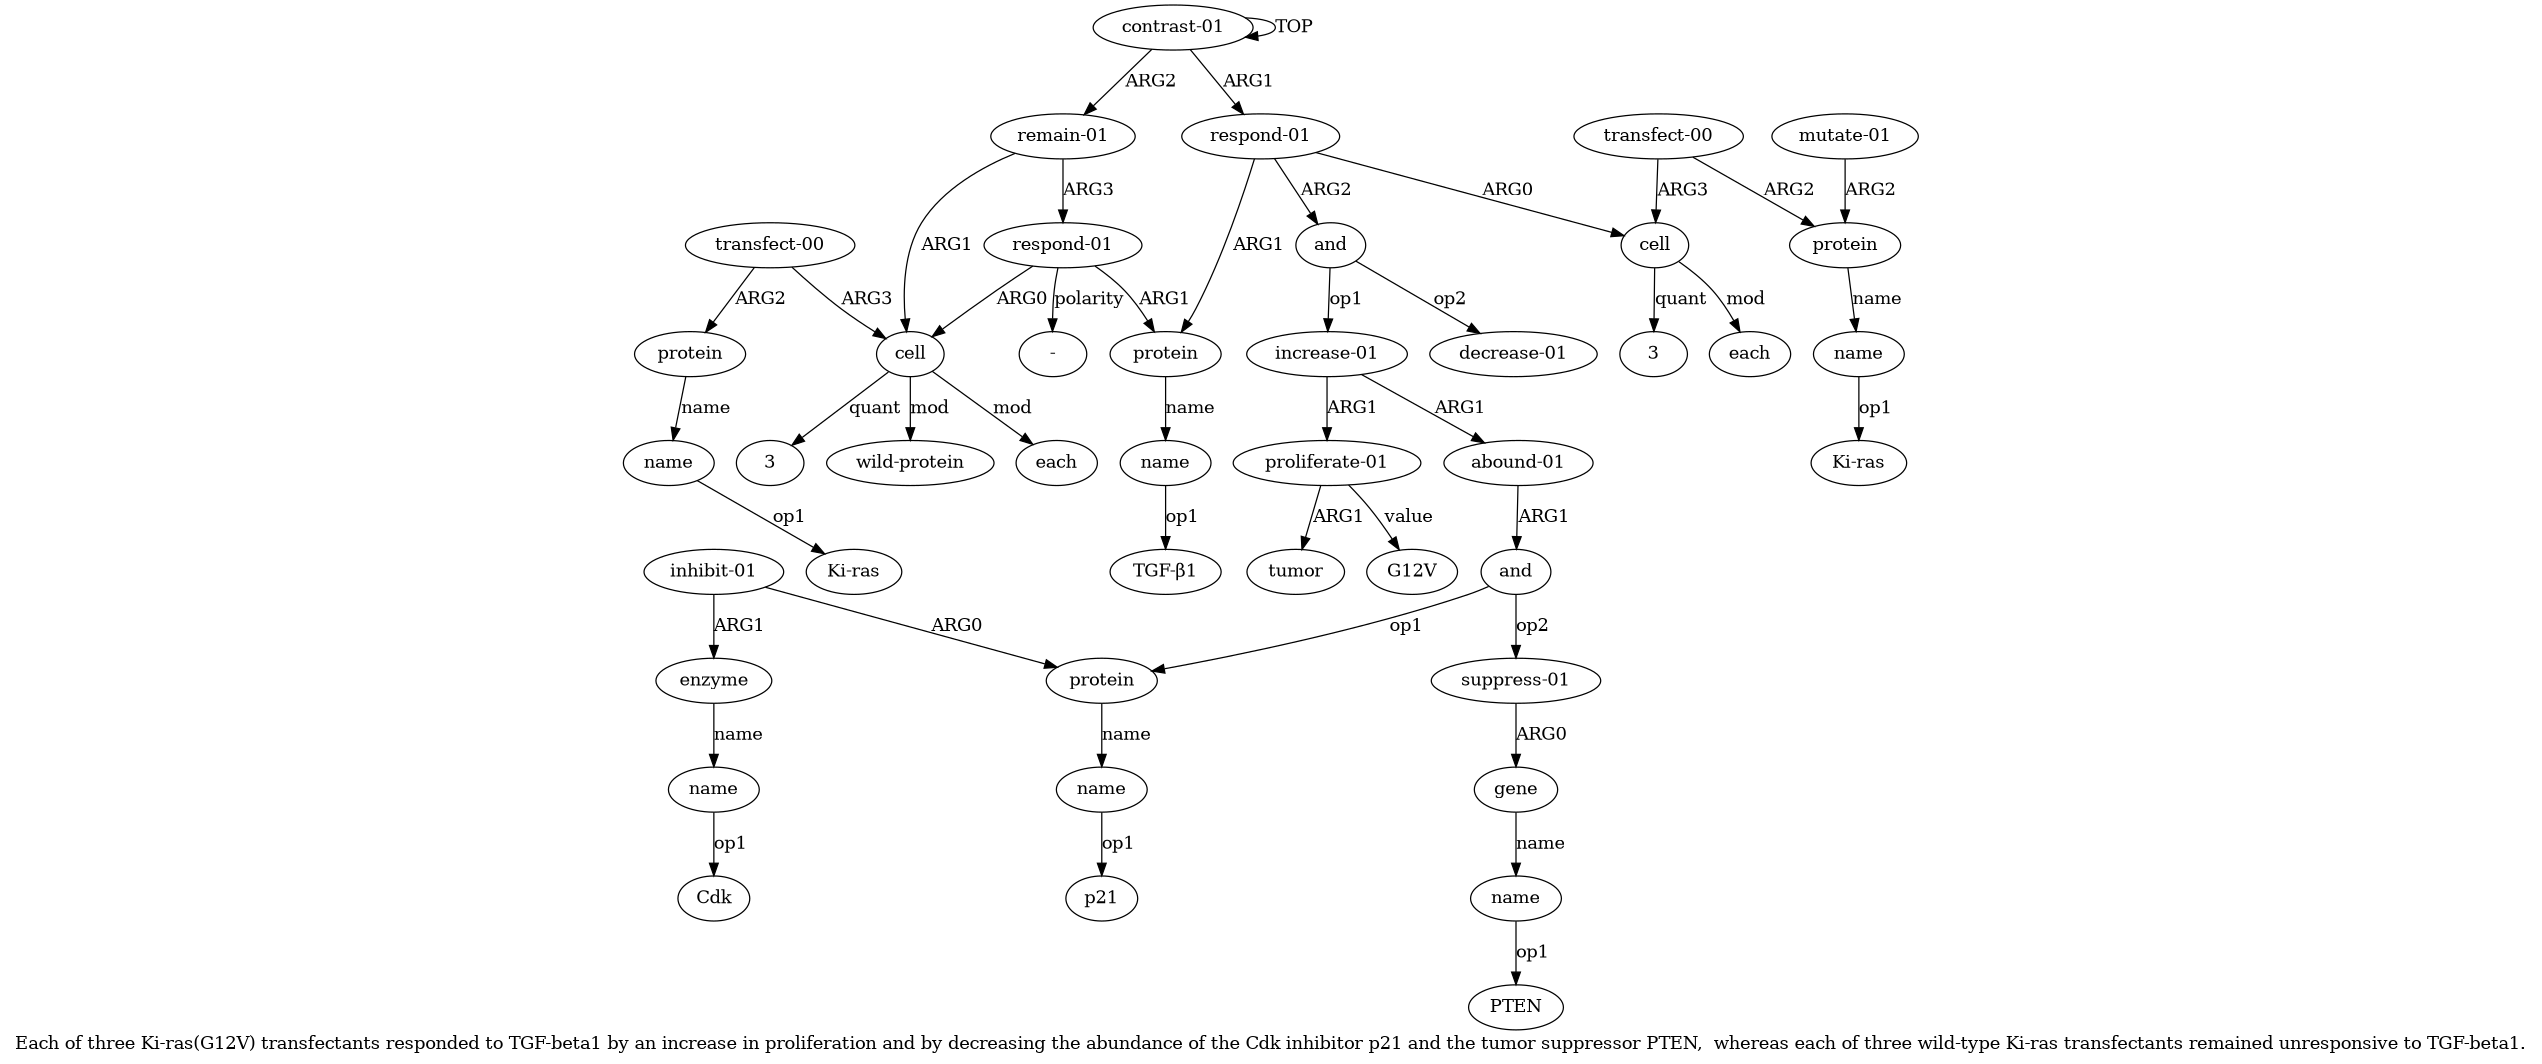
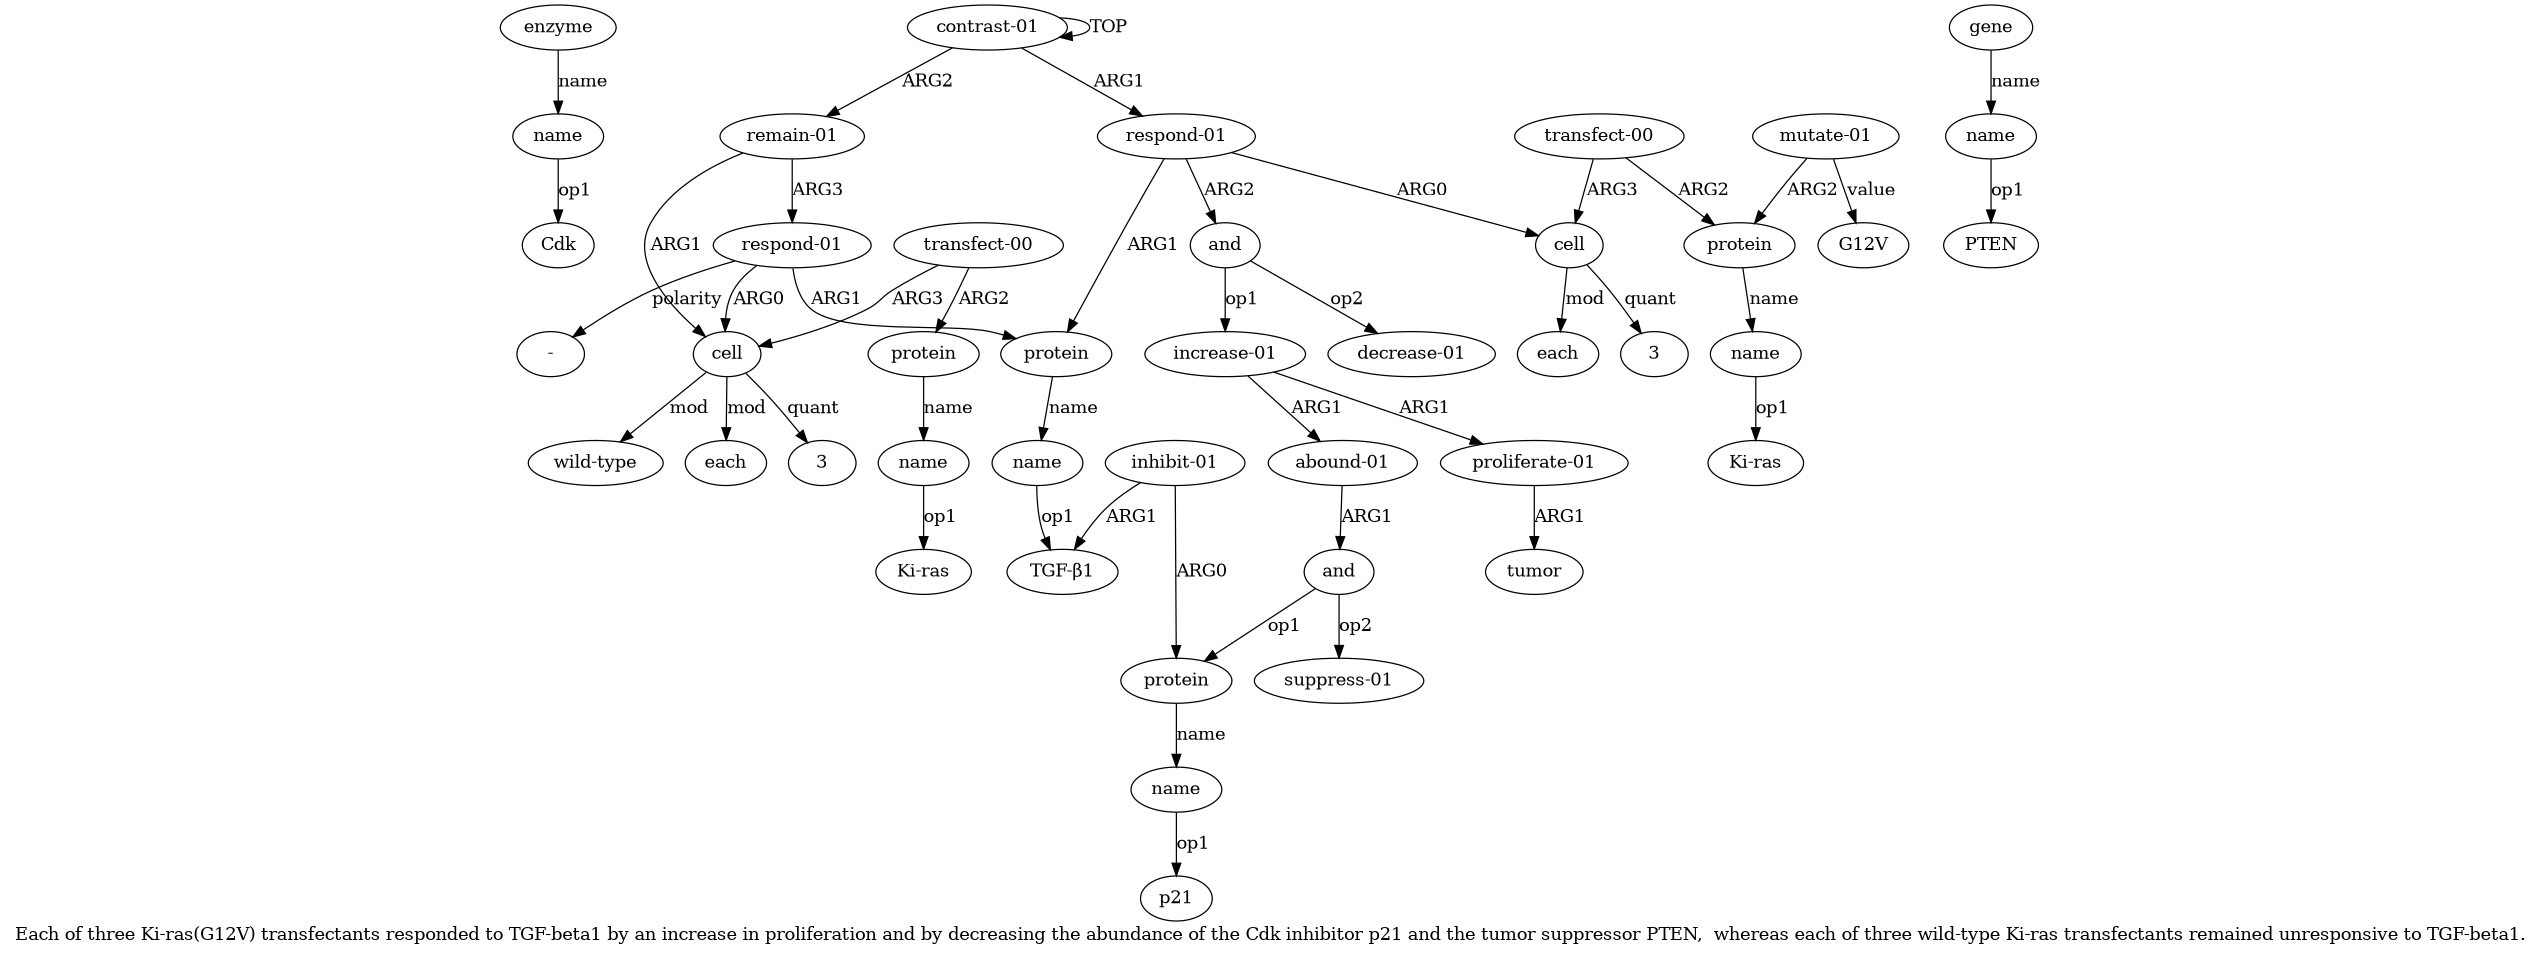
  digraph {
    label="Each of three Ki-ras(G12V) transfectants responded to TGF-beta1 by an increase in proliferation and by decreasing the abundance of the Cdk inhibitor p21 and the tumor suppressor PTEN,  whereas each of three wild-type Ki-ras transfectants remained unresponsive to TGF-beta1."
    node [color=black gold_ind=-1 gold_label=name test_ind=-1 test_label=name]
    edge [color=black gold_label=ARG1 test_label=ARG1]
    n1 [gold_ind=20 label=name test_ind=20]
    n2 [gold_label=Cdk label=Cdk test_label=Cdk]
    n3 [gold_ind=21 gold_label="suppress-01" label="suppress-01" test_ind=21 test_label="suppress-01"]
    n4 [gold_ind=22 gold_label=gene label=gene test_ind=22 test_label=gene]
    n5 [gold_ind=23 label=name test_ind=23]
    n6 [gold_ind=24 gold_label=tumor label=tumor test_ind=24 test_label=tumor]
    n7 [gold_label=PTEN label=PTEN test_label=PTEN]
    n8 [gold_ind=25 gold_label="remain-01" label="remain-01" test_ind=25 test_label="remain-01"]
    n9 [gold_ind=26 gold_label=cell label=cell test_ind=26 test_label=cell]
    n10 [gold_ind=32 gold_label="respond-01" label="respond-01" test_ind=32 test_label="respond-01"]
-   n11 [gold_ind=31 gold_label="wild-type" label="wild-protein" test_ind=31 test_label="wild-type"]
+   n11 [gold_ind=31 gold_label="wild-type" label="wild-type" test_ind=31 test_label="wild-type"]
    n12 [gold_ind=30 gold_label=each label=each test_ind=30 test_label=each]
    n13 [gold_label=3 label=3 test_label=3]
    n14 [gold_label="-" label="-" test_label="-"]
    n15 [gold_ind=8 gold_label=protein label=protein test_ind=8 test_label=protein]
    n16 [gold_ind=9 label=name test_ind=9]
    n17 [gold_ind=27 gold_label="transfect-00" label="transfect-00" test_ind=27 test_label="transfect-00"]
    n18 [gold_ind=28 gold_label=protein label=protein test_ind=28 test_label=protein]
    n19 [gold_ind=29 label=name test_ind=29]
    n20 [gold_label="Ki-ras" label="Ki-ras" test_label="Ki-ras"]
    n21 [gold_label=p21 label=p21 test_label=p21]
    n22 [gold_label="Ki-ras" label="Ki-ras" test_label="Ki-ras"]
    n23 [gold_label="TGF-β1" label="TGF-β1" test_label="TGF-β1"]
    n24 [gold_ind=15 gold_label=and label=and test_ind=15 test_label=and]
    n25 [gold_ind=16 gold_label=protein label=protein test_ind=16 test_label=protein]
    n26 [gold_ind=17 label=name test_ind=17]
    n27 [gold_ind=14 gold_label="abound-01" label="abound-01" test_ind=14 test_label="abound-01"]
    n28 [gold_ind=11 gold_label="increase-01" label="increase-01" test_ind=11 test_label="increase-01"]
    n29 [gold_ind=12 gold_label="proliferate-01" label="proliferate-01" test_ind=12 test_label="proliferate-01"]
    n30 [gold_ind=10 gold_label=and label=and test_ind=10 test_label=and]
    n31 [gold_ind=13 gold_label="decrease-01" label="decrease-01" test_ind=13 test_label="decrease-01"]
    n32 [gold_ind=19 gold_label=enzyme label=enzyme test_ind=19 test_label=enzyme]
    n33 [gold_ind=18 gold_label="inhibit-01" label="inhibit-01" test_ind=18 test_label="inhibit-01"]
    n34 [gold_label=3 label=3 test_label=3]
    n35 [gold_ind=1 gold_label="respond-01" label="respond-01" test_ind=1 test_label="respond-01"]
    n36 [gold_ind=2 gold_label=cell label=cell test_ind=2 test_label=cell]
    n37 [gold_ind=7 gold_label=each label=each test_ind=7 test_label=each]
    n38 [gold_ind=0 gold_label="contrast-01" label="contrast-01" test_ind=0 test_label="contrast-01"]
    n39 [gold_ind=3 gold_label="transfect-00" label="transfect-00" test_ind=3 test_label="transfect-00"]
    n40 [gold_ind=4 gold_label=protein label=protein test_ind=4 test_label=protein]
    n41 [gold_ind=5 label=name test_ind=5]
    n42 [gold_ind=6 gold_label="mutate-01" label="mutate-01" test_ind=6 test_label="mutate-01"]
    n43 [gold_label=G12V label=G12V test_label=G12V]
    n1 -> n2 [gold_label=op1 label=op1 test_label=op1]
-   n3 -> n4 [gold_label=ARG0 label=ARG0 test_label=ARG0]
    n4 -> n5 [gold_label=name label=name test_label=name]
    n5 -> n7 [gold_label=op1 label=op1 test_label=op1]
    n8 -> n9 [label=ARG1]
    n8 -> n10 [gold_label=ARG3 label=ARG3 test_label=ARG3]
    n9 -> n11 [gold_label=mod label=mod test_label=mod]
    n9 -> n12 [gold_label=mod label=mod test_label=mod]
    n9 -> n13 [gold_label=quant label=quant test_label=quant]
    n10 -> n9 [gold_label=ARG0 label=ARG0 test_label=ARG0]
    n10 -> n14 [gold_label=polarity label=polarity test_label=polarity]
    n10 -> n15 [label=ARG1]
    n15 -> n16 [gold_label=name label=name test_label=name]
    n16 -> n23 [gold_label=op1 label=op1 test_label=op1]
    n17 -> n9 [gold_label=ARG3 label=ARG3 test_label=ARG3]
    n17 -> n18 [gold_label=ARG2 label=ARG2 test_label=ARG2]
    n18 -> n19 [gold_label=name label=name test_label=name]
    n19 -> n20 [gold_label=op1 label=op1 test_label=op1]
    n24 -> n3 [gold_label=op2 label=op2 test_label=op2]
    n24 -> n25 [gold_label=op1 label=op1 test_label=op1]
    n25 -> n26 [gold_label=name label=name test_label=name]
    n26 -> n21 [gold_label=op1 label=op1 test_label=op1]
    n27 -> n24 [label=ARG1]
    n28 -> n27 [label=ARG1]
    n28 -> n29 [label=ARG1]
    n29 -> n6 [label=ARG1]
    n30 -> n28 [gold_label=op1 label=op1 test_label=op1]
    n30 -> n31 [gold_label=op2 label=op2 test_label=op2]
    n32 -> n1 [gold_label=name label=name test_label=name]
    n33 -> n25 [gold_label=ARG0 label=ARG0 test_label=ARG0]
-   n33 -> n32 [label=ARG1]
+   n33 -> n23 [label=ARG1]
    n35 -> n15 [label=ARG1]
    n35 -> n30 [gold_label=ARG2 label=ARG2 test_label=ARG2]
    n35 -> n36 [gold_label=ARG0 label=ARG0 test_label=ARG0]
    n36 -> n34 [gold_label=quant label=quant test_label=quant]
    n36 -> n37 [gold_label=mod label=mod test_label=mod]
    n38 -> n8 [gold_label=ARG2 label=ARG2 test_label=ARG2]
    n38 -> n35 [label=ARG1]
    n38 -> n38 [gold_label=TOP label=TOP test_label=TOP]
    n39 -> n36 [gold_label=ARG3 label=ARG3 test_label=ARG3]
    n39 -> n40 [gold_label=ARG2 label=ARG2 test_label=ARG2]
    n40 -> n41 [gold_label=name label=name test_label=name]
    n41 -> n22 [gold_label=op1 label=op1 test_label=op1]
    n42 -> n40 [gold_label=ARG2 label=ARG2 test_label=ARG2]
-   n29 -> n43 [gold_label=value label=value test_label=value]
+   n42 -> n43 [gold_label=value label=value test_label=value]
  }
